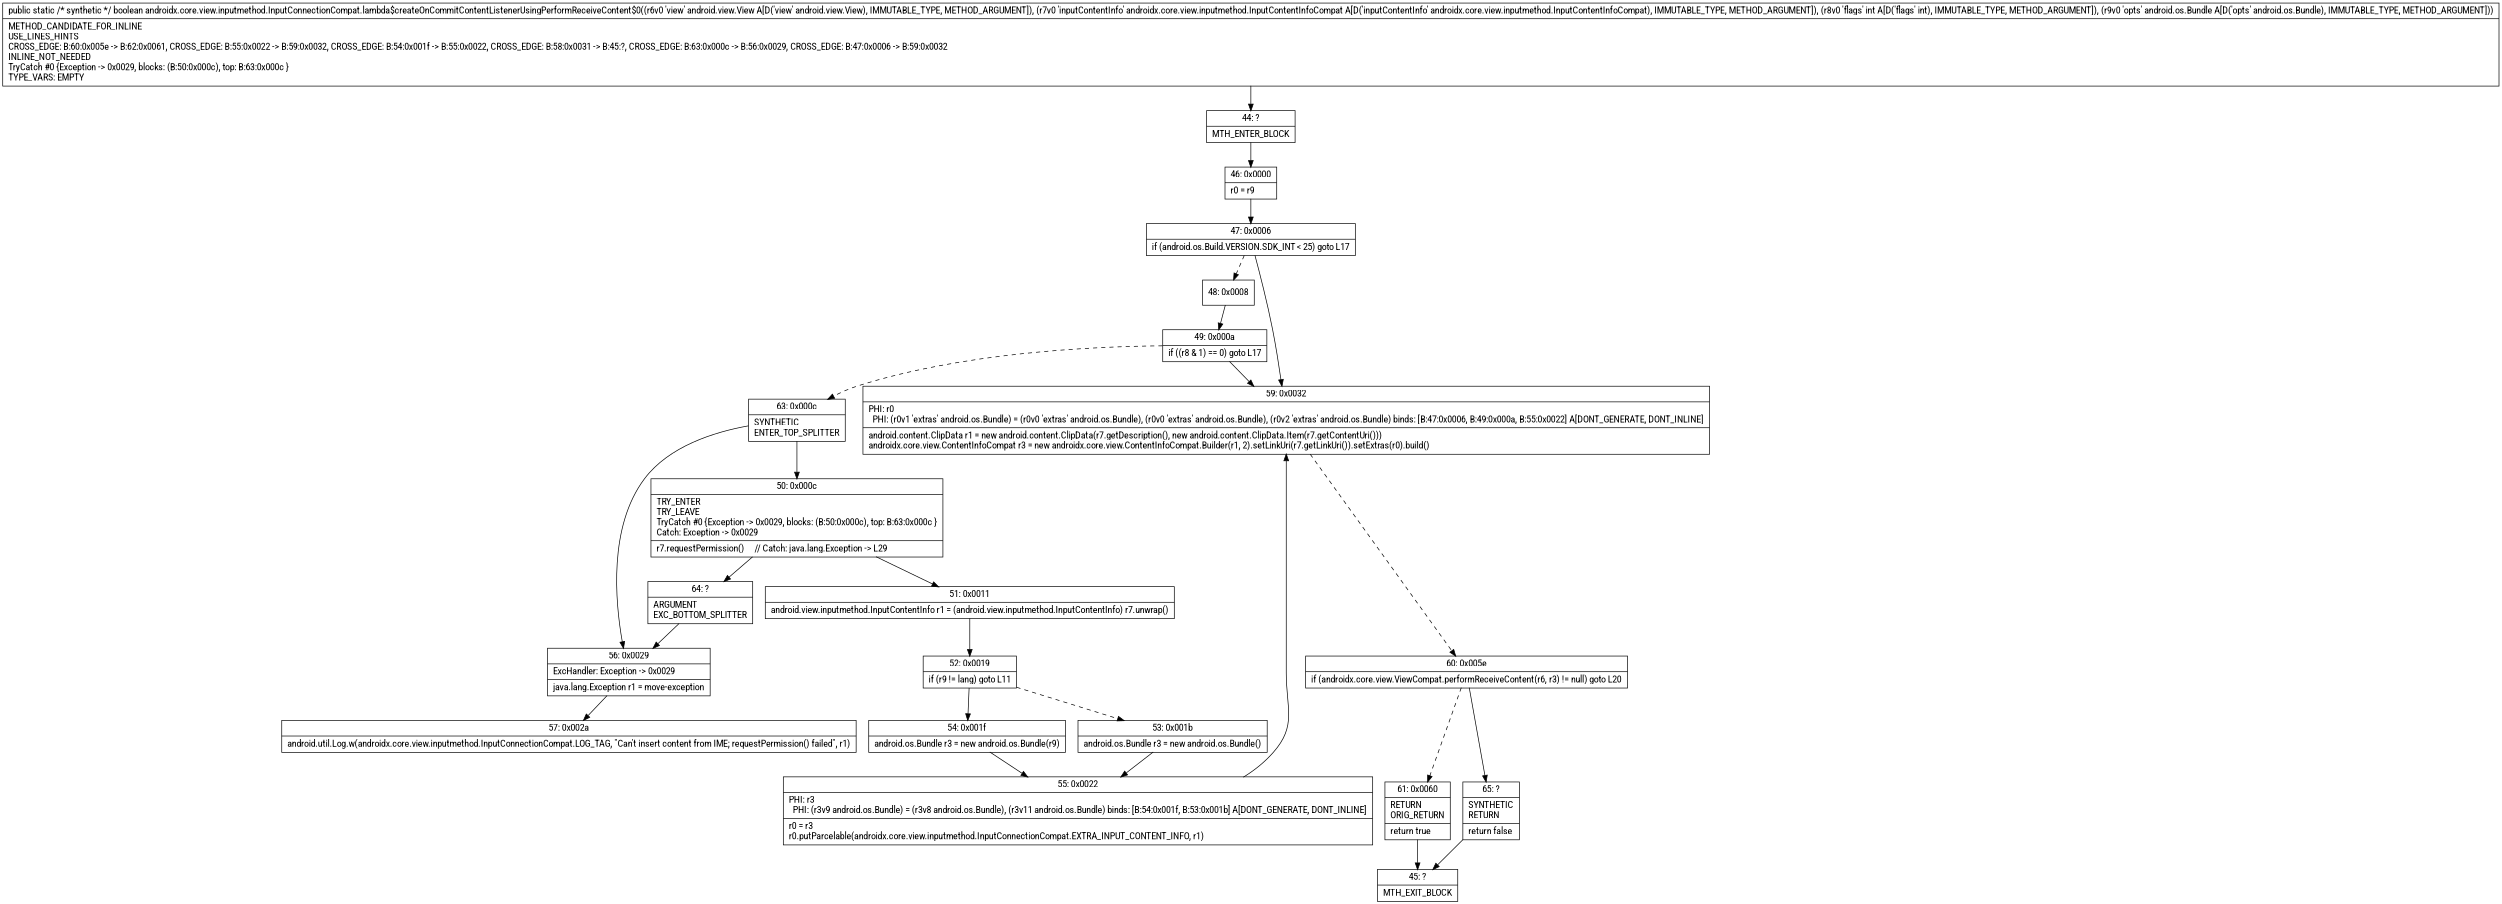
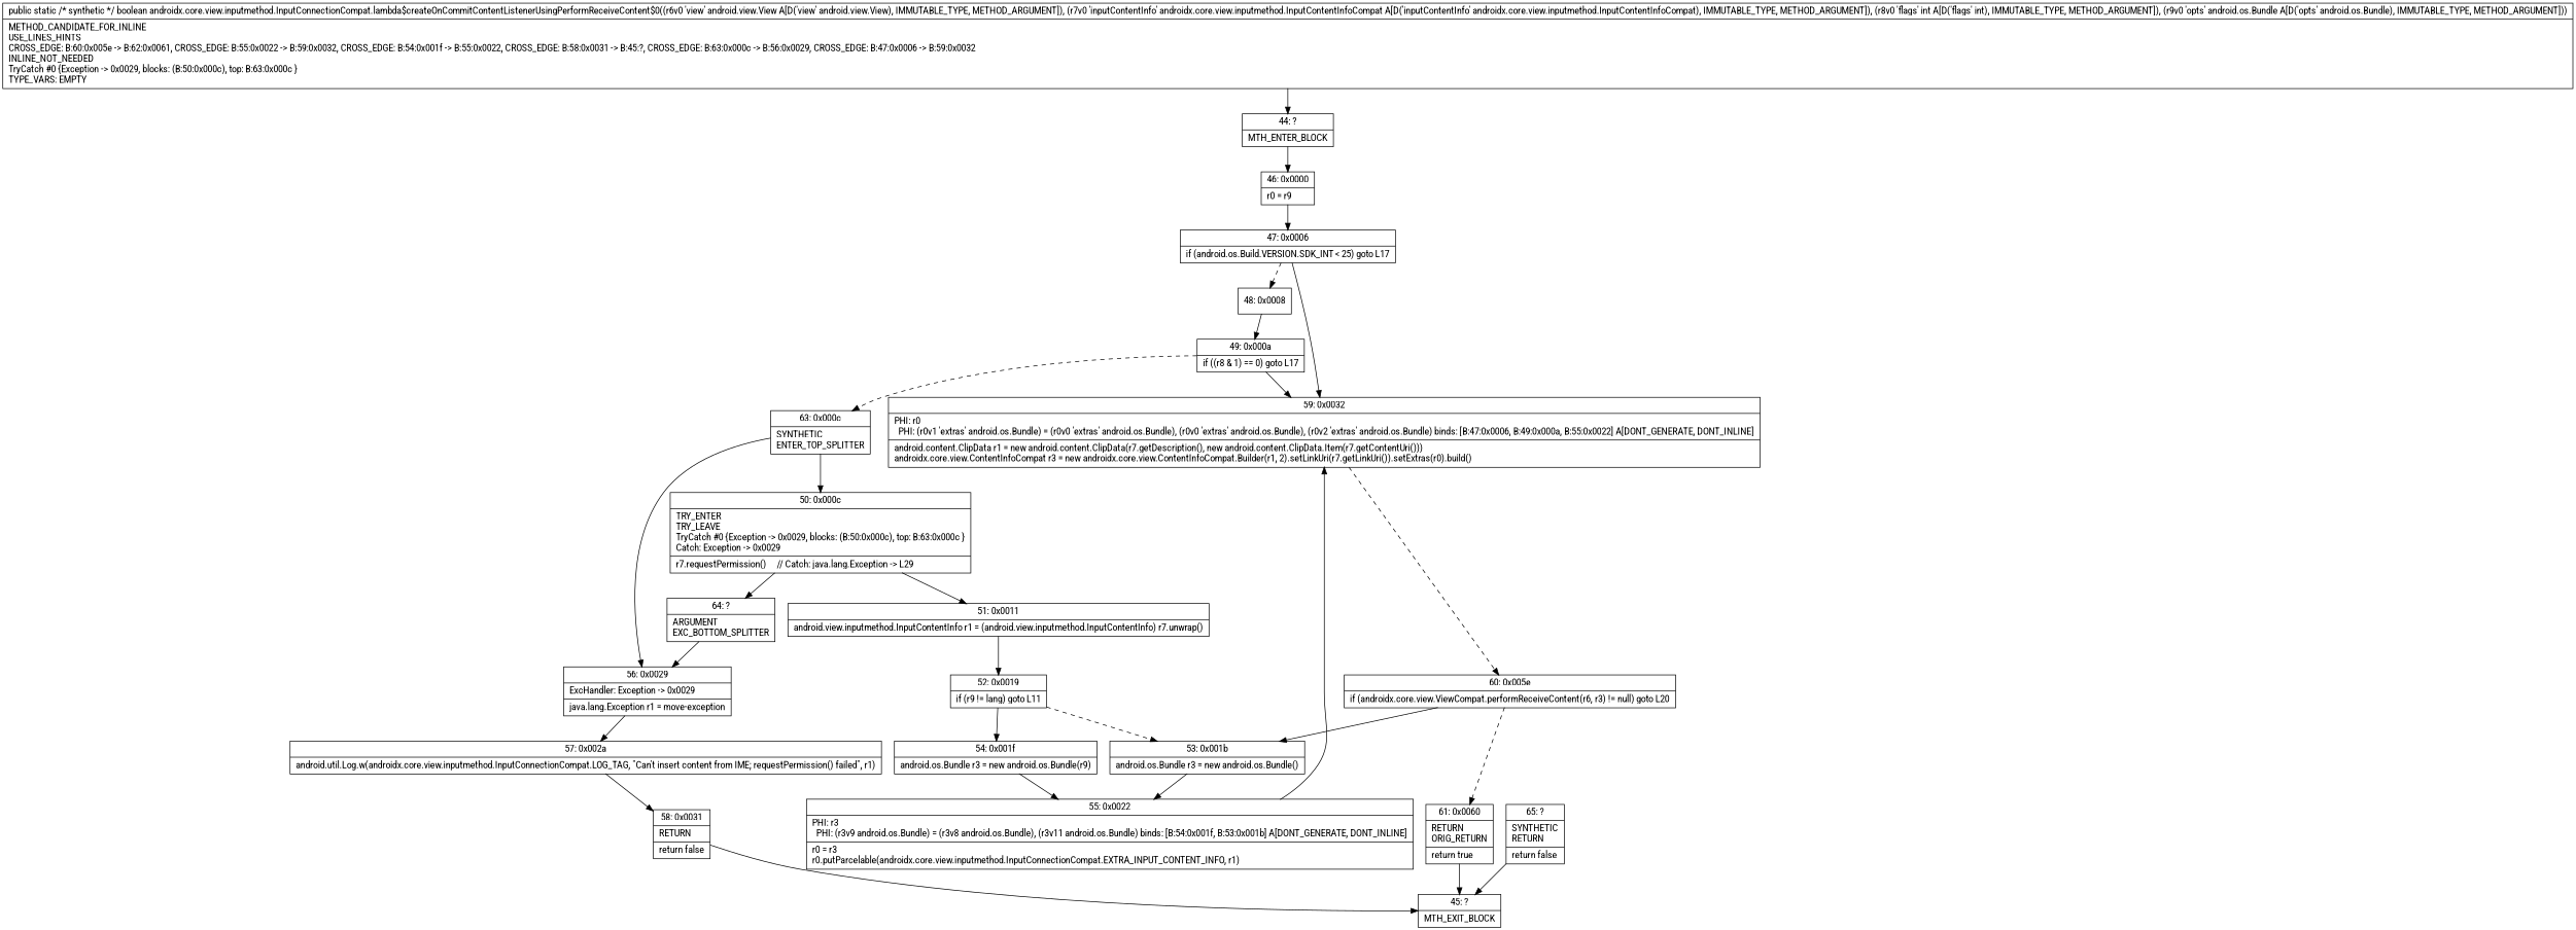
  digraph {
    fontname="Roboto Condensed"
    node [fontname="Roboto Condensed" shape=record]
    edge [fontname="Roboto Condensed"]
    n1 [label="{44\:\ ?|MTH_ENTER_BLOCK\l}"]
    n2 [label="{46\:\ 0x0000|r0 = r9\l}"]
    n3 [label="{47\:\ 0x0006|if (android.os.Build.VERSION.SDK_INT \< 25) goto L17\l}"]
    n4 [label="{48\:\ 0x0008}"]
    n5 [label="{59\:\ 0x0032|PHI: r0 \l  PHI: (r0v1 'extras' android.os.Bundle) = (r0v0 'extras' android.os.Bundle), (r0v0 'extras' android.os.Bundle), (r0v2 'extras' android.os.Bundle) binds: [B:47:0x0006, B:49:0x000a, B:55:0x0022] A[DONT_GENERATE, DONT_INLINE]\l|android.content.ClipData r1 = new android.content.ClipData(r7.getDescription(), new android.content.ClipData.Item(r7.getContentUri()))\landroidx.core.view.ContentInfoCompat r3 = new androidx.core.view.ContentInfoCompat.Builder(r1, 2).setLinkUri(r7.getLinkUri()).setExtras(r0).build()\l}"]
    n6 [label="{49\:\ 0x000a|if ((r8 & 1) == 0) goto L17\l}"]
    n7 [label="{60\:\ 0x005e|if (androidx.core.view.ViewCompat.performReceiveContent(r6, r3) != null) goto L20\l}"]
    n8 [label="{63\:\ 0x000c|SYNTHETIC\lENTER_TOP_SPLITTER\l}"]
    n9 [label="{50\:\ 0x000c|TRY_ENTER\lTRY_LEAVE\lTryCatch #0 \{Exception \-\> 0x0029, blocks: (B:50:0x000c), top: B:63:0x000c \}\lCatch: Exception \-\> 0x0029\l|r7.requestPermission()     \/\/ Catch: java.lang.Exception \-\> L29\l}"]
    n10 [label="{56\:\ 0x0029|ExcHandler: Exception \-\> 0x0029\l|java.lang.Exception r1 = move\-exception\l}"]
    n11 [label="{51\:\ 0x0011|android.view.inputmethod.InputContentInfo r1 = (android.view.inputmethod.InputContentInfo) r7.unwrap()\l}"]
    n12 [label="{64\:\ ?|ARGUMENT\lEXC_BOTTOM_SPLITTER\l}"]
    n13 [label="{57\:\ 0x002a|android.util.Log.w(androidx.core.view.inputmethod.InputConnectionCompat.LOG_TAG, \"Can't insert content from IME; requestPermission() failed\", r1)\l}"]
    n14 [label="{52\:\ 0x0019|if (r9 != lang) goto L11\l}"]
    n15 [label="{53\:\ 0x001b|android.os.Bundle r3 = new android.os.Bundle()\l}"]
    n16 [label="{54\:\ 0x001f|android.os.Bundle r3 = new android.os.Bundle(r9)\l}"]
    n17 [label="{55\:\ 0x0022|PHI: r3 \l  PHI: (r3v9 android.os.Bundle) = (r3v8 android.os.Bundle), (r3v11 android.os.Bundle) binds: [B:54:0x001f, B:53:0x001b] A[DONT_GENERATE, DONT_INLINE]\l|r0 = r3\lr0.putParcelable(androidx.core.view.inputmethod.InputConnectionCompat.EXTRA_INPUT_CONTENT_INFO, r1)\l}"]
+   n18 [label="{58\:\ 0x0031|RETURN\l|return false\l}"]
    n19 [label="{45\:\ ?|MTH_EXIT_BLOCK\l}"]
    n20 [label="{61\:\ 0x0060|RETURN\lORIG_RETURN\l|return true\l}"]
    n21 [label="{65\:\ ?|SYNTHETIC\lRETURN\l|return false\l}"]
    n22 [label="{public static \/* synthetic *\/ boolean androidx.core.view.inputmethod.InputConnectionCompat.lambda$createOnCommitContentListenerUsingPerformReceiveContent$0((r6v0 'view' android.view.View A[D('view' android.view.View), IMMUTABLE_TYPE, METHOD_ARGUMENT]), (r7v0 'inputContentInfo' androidx.core.view.inputmethod.InputContentInfoCompat A[D('inputContentInfo' androidx.core.view.inputmethod.InputContentInfoCompat), IMMUTABLE_TYPE, METHOD_ARGUMENT]), (r8v0 'flags' int A[D('flags' int), IMMUTABLE_TYPE, METHOD_ARGUMENT]), (r9v0 'opts' android.os.Bundle A[D('opts' android.os.Bundle), IMMUTABLE_TYPE, METHOD_ARGUMENT]))  | METHOD_CANDIDATE_FOR_INLINE\lUSE_LINES_HINTS\lCROSS_EDGE: B:60:0x005e \-\> B:62:0x0061, CROSS_EDGE: B:55:0x0022 \-\> B:59:0x0032, CROSS_EDGE: B:54:0x001f \-\> B:55:0x0022, CROSS_EDGE: B:58:0x0031 \-\> B:45:?, CROSS_EDGE: B:63:0x000c \-\> B:56:0x0029, CROSS_EDGE: B:47:0x0006 \-\> B:59:0x0032\lINLINE_NOT_NEEDED\lTryCatch #0 \{Exception \-\> 0x0029, blocks: (B:50:0x000c), top: B:63:0x000c \}\lTYPE_VARS: EMPTY\l}"]
    n1 -> n2
    n2 -> n3
    n3 -> n4 [style=dashed]
    n3 -> n5
    n4 -> n6
    n5 -> n7 [style=dashed]
    n6 -> n5
    n6 -> n8 [style=dashed]
    n7 -> n20 [style=dashed]
-   n7 -> n21
+   n7 -> n15
    n8 -> n9
    n8 -> n10
    n9 -> n11
    n9 -> n12
    n10 -> n13
    n11 -> n14
    n12 -> n10
+   n13 -> n18
    n14 -> n15 [style=dashed]
    n14 -> n16
    n15 -> n17
    n16 -> n17
    n17 -> n5
+   n18 -> n19
    n20 -> n19
    n21 -> n19
    n22 -> n1
  }
